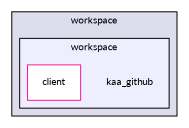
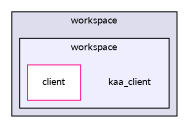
  digraph {
    compound=true
    fontname=Lato
    node [fontname=Lato fontsize=10 color=deeppink]
-   n1 [label=kaa_github shape=plaintext]
+   n1 [label=kaa_client shape=plaintext]
    n2 [fillcolor=white label=client shape=box style=filled]
    subgraph cluster_1 {
      bgcolor="#ddddee"
      fontsize=10
      label=workspace
      pencolor=black
      subgraph cluster_2 {
        bgcolor="#eeeeff"
        fontsize=10
        pencolor=black
        n1
        n2
      }
    }
  }
